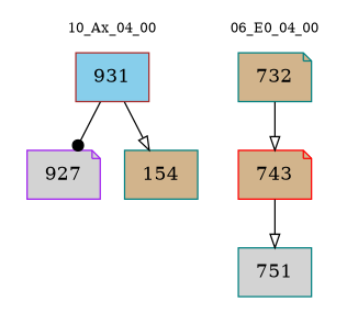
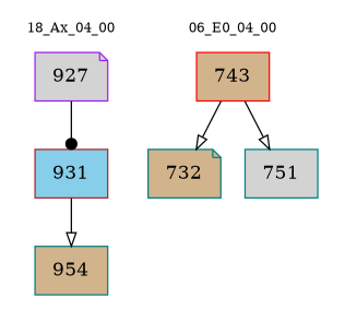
  digraph {
    fontname="DejaVu Serif"
    node [color=teal fillcolor=tan fontname="DejaVu Serif" shape=box style=filled]
    edge [arrowhead=onormal color=black fontname="DejaVu Serif" style=solid]
    n1 [color=brown fillcolor=skyblue label=931]
    n2 [color=purple fillcolor=lightgrey label=927 shape=note]
-   n3 [label=154]
-   n4 [color=red label=743 shape=note]
+   n3 [label=954]
+   n4 [color=red label=743]
    n5 [label=732 shape=note]
    n6 [fillcolor=lightgrey label=751]
    subgraph cluster_1 {
      color=white
      fontsize=10
-     label="10_Ax_04_00"
+     label="18_Ax_04_00"
      n1
      n2
      n3
    }
    subgraph cluster_2 {
      color=white
      fontsize=10
      label="06_E0_04_00"
      n4
      n5
      n6
    }
-   n1 -> n2 [arrowhead=dot]
+   n2 -> n1 [arrowhead=dot]
    n1 -> n3
-   n5 -> n4
+   n4 -> n5
    n4 -> n6
  }
